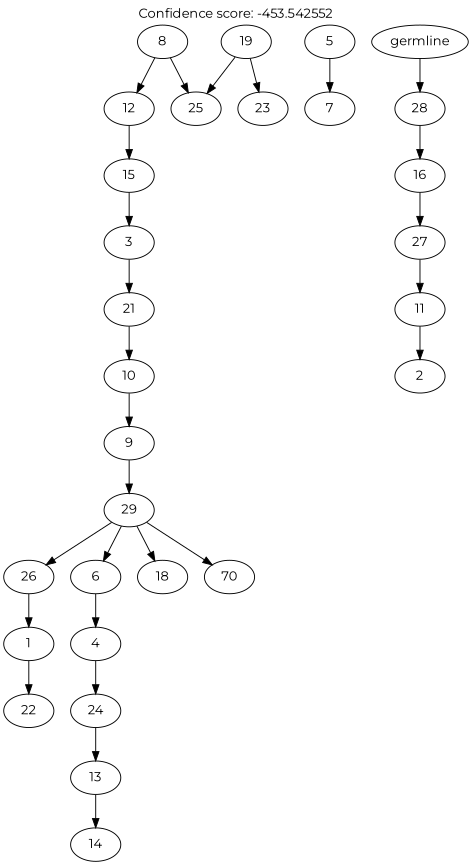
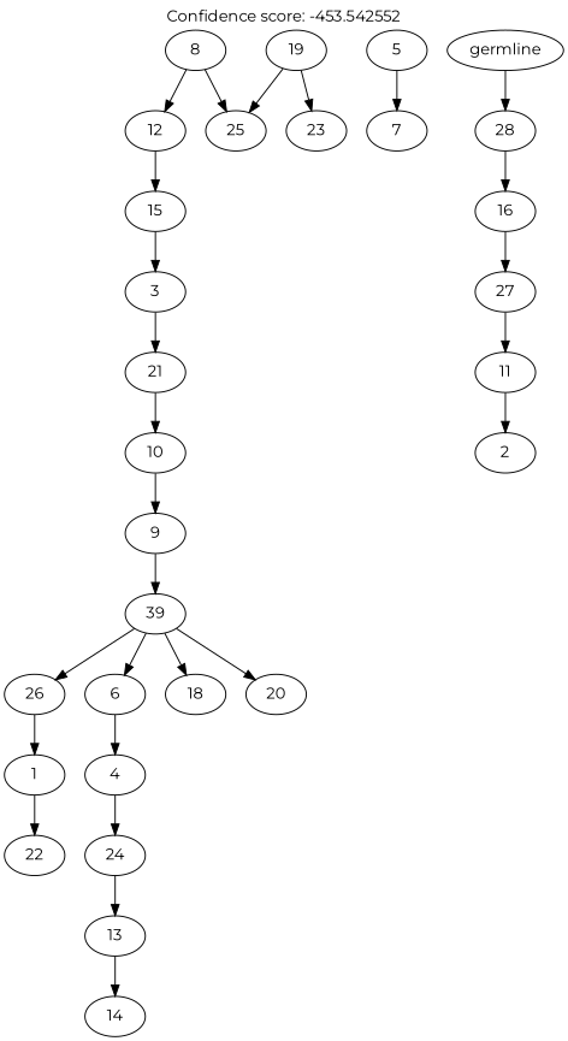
  digraph {
    fontname=Montserrat
    label="Confidence score: -453.542552"
    labelloc=t
    node [fontname=Montserrat]
    edge [fontname=Montserrat]
    n1 [label=13]
    n2 [label=14]
    n3 [label=22]
    n4 [label=1]
    n5 [label=26]
    n6 [label=4]
    n7 [label=24]
    n8 [label=6]
-   n9 [label=29]
+   n9 [label=39]
    n10 [label=18]
-   n11 [label=70]
+   n11 [label=20]
    n12 [label=9]
    n13 [label=10]
    n14 [label=21]
    n15 [label=3]
    n16 [label=15]
    n17 [label=12]
    n18 [label=5]
    n19 [label=7]
    n20 [label=23]
    n21 [label=19]
    n22 [label=25]
    n23 [label=8]
    n24 [label=2]
    n25 [label=11]
    n26 [label=27]
    n27 [label=16]
    n28 [label=28]
    n29 [label=germline]
    n1 -> n2
    n4 -> n3
    n5 -> n4
    n6 -> n7
    n7 -> n1
    n8 -> n6
    n9 -> n5
    n9 -> n8
    n9 -> n10
    n9 -> n11
    n12 -> n9
    n13 -> n12
    n14 -> n13
    n15 -> n14
    n16 -> n15
    n17 -> n16
    n18 -> n19
    n21 -> n20
    n21 -> n22
    n23 -> n17
    n23 -> n22
    n25 -> n24
    n26 -> n25
    n27 -> n26
    n28 -> n27
    n29 -> n28
  }
